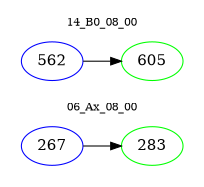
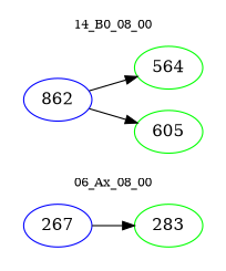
  digraph {
    rankdir=LR
    node [color=green]
    edge [color=black]
    n1 [color=blue label=267]
    n2 [label=283]
-   n3 [color=blue label=562]
+   n3 [color=blue label=862]
    n4 [label=605]
+   n5 [label=564]
    subgraph cluster_1 {
      color=white
      fontsize=10
      label="06_Ax_08_00"
      n1
      n2
    }
    subgraph cluster_2 {
      color=white
      fontsize=10
      label="14_B0_08_00"
      n3
      n4
+     n5
    }
    n1 -> n2
    n3 -> n4
+   n3 -> n5
  }
